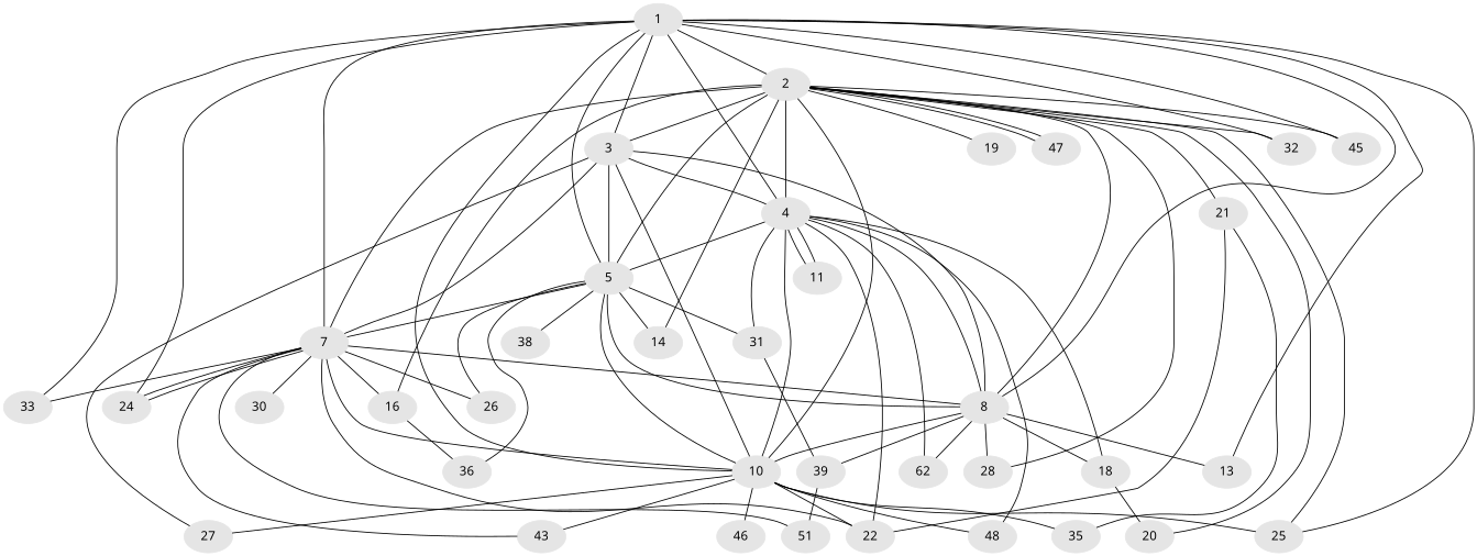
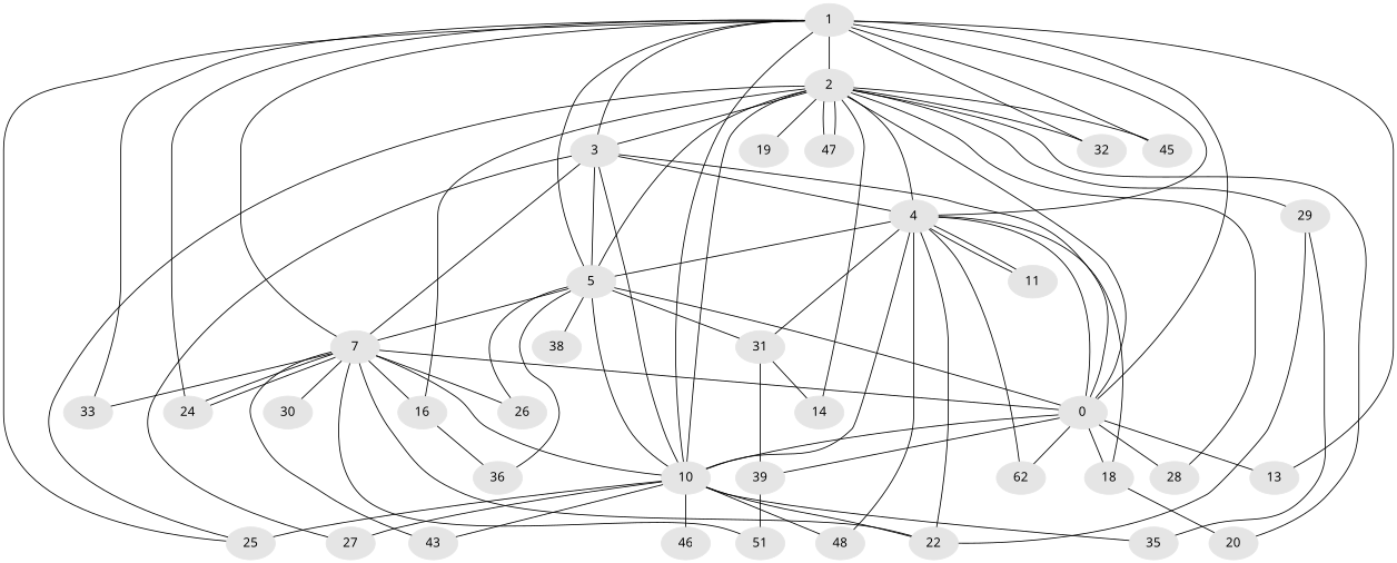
  graph {
    fontname="Noto Sans"
    node [color=gray90 fontname="Noto Sans" style=filled]
    edge [fontname="Noto Sans"]
    1 [super="+12"]
    2 [super="+6"]
    3 [super="+17"]
    4 [super="+9"]
    5 [super="+15"]
    7 [super="+49"]
-   8 [super="+42"]
+   8 [super="+42" label=0]
    10 [super="+41"]
    13
    24 [super="+29"]
    32
    33
    45
    25 [super="+40"]
    14
    16 [super="+54"]
    19
    20
-   21 [super="+50"]
+   21 [super="+50" label=29]
    28
    47
    27
    11
    18
    22 [super="+23"]
    31 [super="+44"]
    48
    n28 [label=62]
    38
    26 [super="+37"]
    36
    30
    43
    51
    39
    46
    35
    1 -- 2 [weight=2]
    1 -- 3
    1 -- 4 [weight=3]
    1 -- 5
    1 -- 7 [weight=2]
    1 -- 8
    1 -- 10
    1 -- 13
    1 -- 24
    1 -- 32
    1 -- 33
    1 -- 45
    1 -- 25
    2 -- 3 [weight=3]
    2 -- 4 [weight=4]
    2 -- 5 [weight=2]
-   2 -- 7 [weight=2]
    2 -- 8 [weight=2]
    2 -- 10 [weight=2]
    2 -- 32
    2 -- 45
    2 -- 25
    2 -- 14
    2 -- 16 [weight=2]
    2 -- 19 [weight=2]
    2 -- 20
    2 -- 21 [weight=2]
    2 -- 28
    2 -- 47
    2 -- 47
    3 -- 4 [weight=2]
    3 -- 5
    3 -- 7
    3 -- 8
    3 -- 10
    3 -- 27
    4 -- 5 [weight=2]
    4 -- 8 [weight=2]
    4 -- 10 [weight=3]
    4 -- 11
    4 -- 11
    4 -- 18
    4 -- 22
    4 -- 31 [weight=2]
    4 -- 48
    4 -- n28
    5 -- 7
    5 -- 8 [weight=2]
    5 -- 10 [weight=2]
-   5 -- 14
+   31 -- 14
    5 -- 31
    5 -- 38
    5 -- 26
    5 -- 36
    7 -- 8
    7 -- 10
    7 -- 24
    7 -- 24
    7 -- 33
    7 -- 16
    7 -- 22
    7 -- 26 [weight=2]
    7 -- 30
    7 -- 43
    7 -- 51
    8 -- 10
    8 -- 13
    8 -- 28
    8 -- 18
    8 -- n28
    8 -- 39
    10 -- 25 [weight=2]
    10 -- 27
    10 -- 22
    10 -- 48
    10 -- 43
    10 -- 46
    10 -- 35
    16 -- 36
    21 -- 22
    21 -- 35
    18 -- 20
    31 -- 39
    39 -- 51
  }
